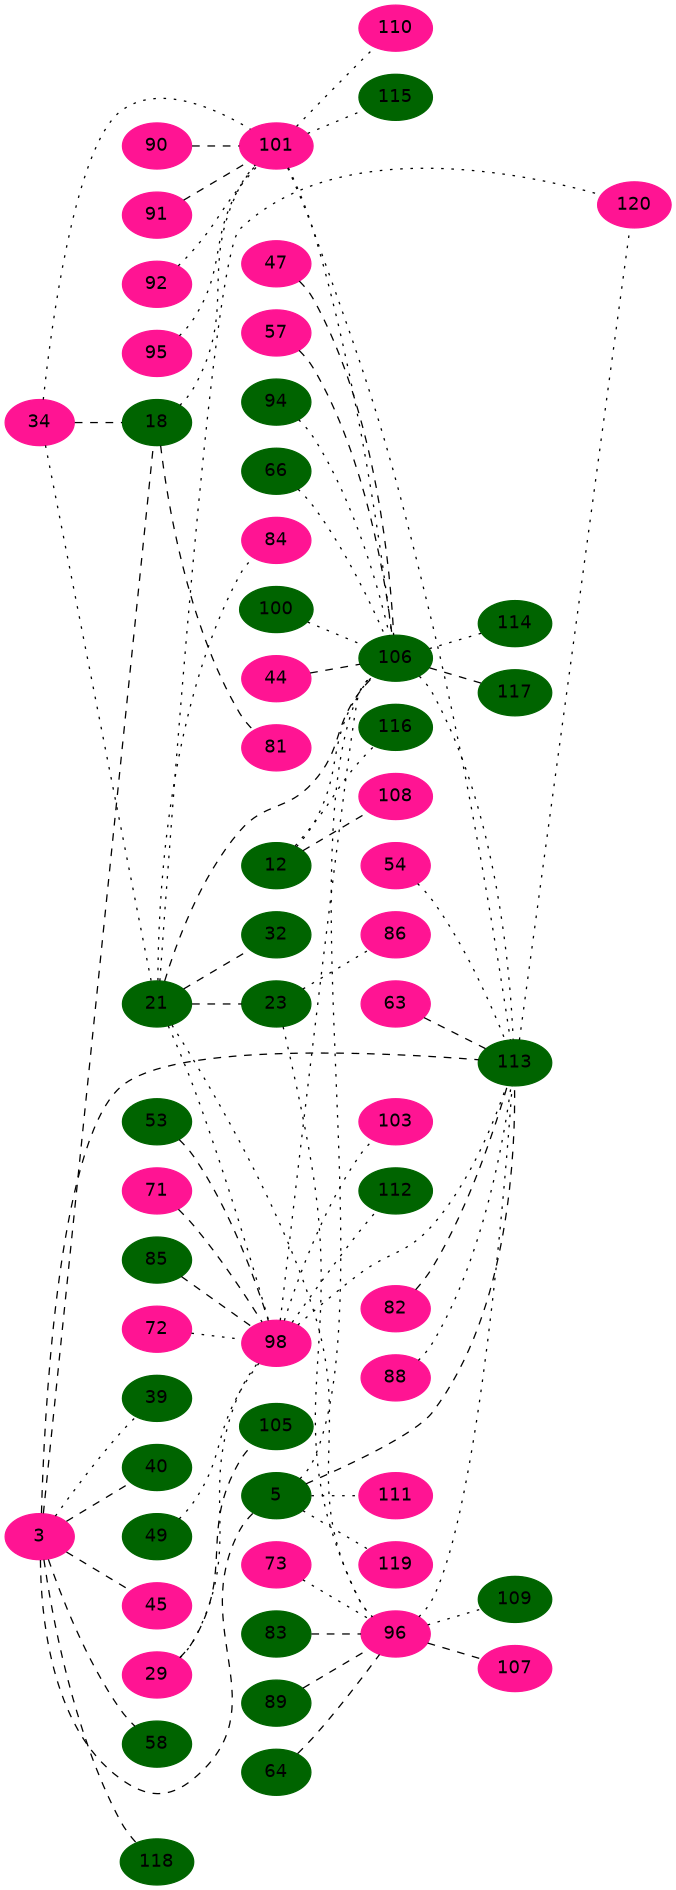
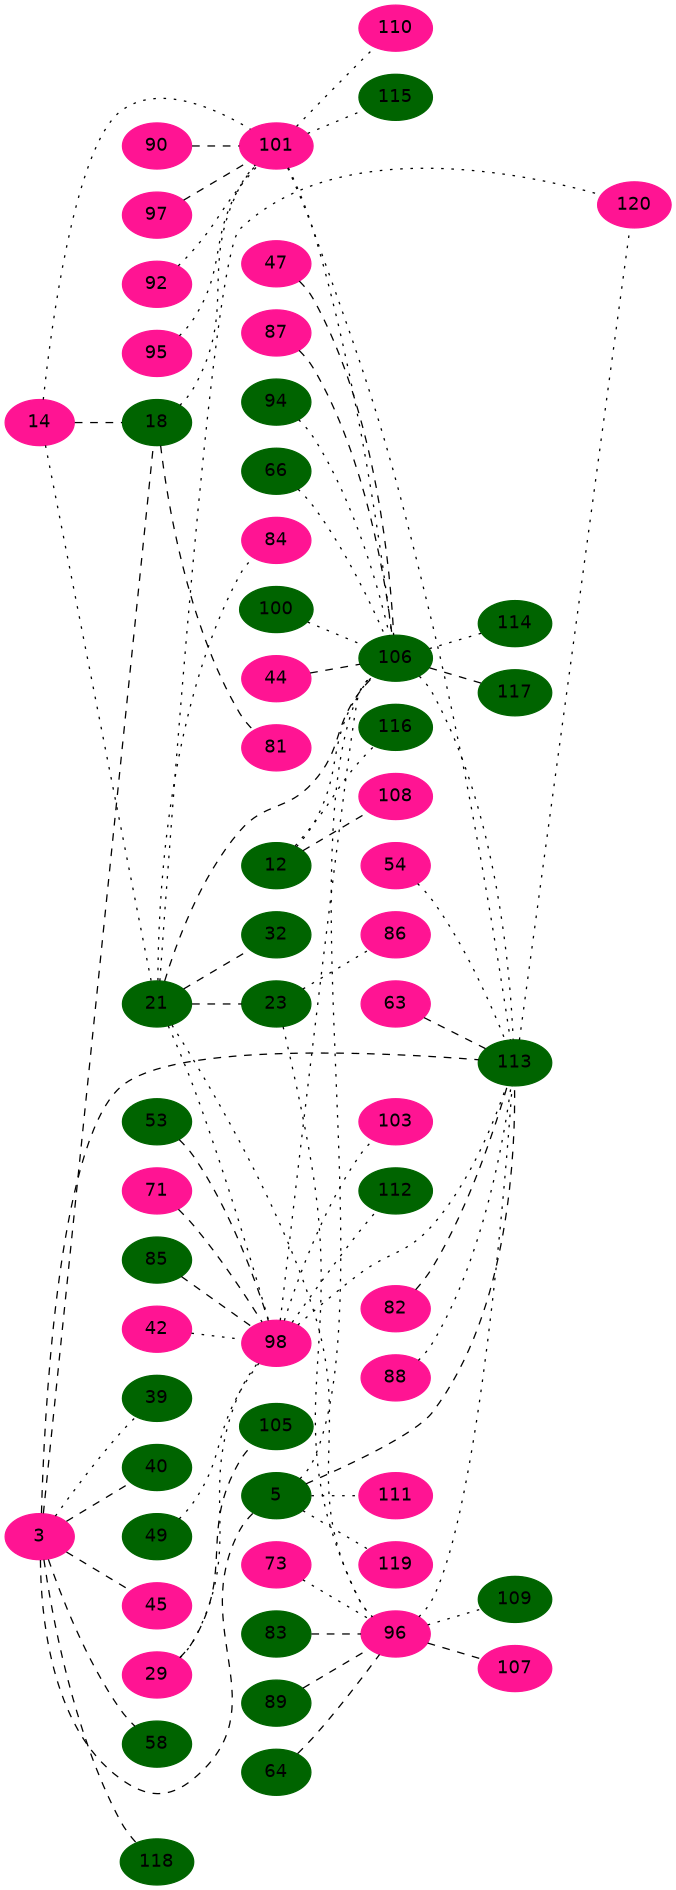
  graph {
    fontname="DejaVu Sans"
    rankdir=LR
    node [color=deeppink fontname="DejaVu Sans" style=filled]
    edge [fontname="DejaVu Sans" style=dotted]
    3 [super="+1"]
    5 [color=darkgreen super="+4"]
    18 [color=darkgreen super="+15"]
    39 [color=darkgreen]
    40 [color=darkgreen]
    45
    58 [color=darkgreen]
    113 [color=darkgreen super="+69+6"]
    118 [color=darkgreen]
    106 [color=darkgreen super="+68+38+60+11+46+78+79+34"]
    111 [super="+65"]
    119
    101 [super="+17+48+50+70+72"]
    81
    120 [super="+75"]
    114 [color=darkgreen]
    117 [color=darkgreen]
    12 [color=darkgreen super="+10"]
    108 [super="+36+93"]
    116 [color=darkgreen]
-   14 [super="+13" label=34]
+   14 [super="+13"]
    21 [color=darkgreen super="+20"]
    23 [color=darkgreen super="+19"]
    32 [color=darkgreen]
    84
    96 [super="+24"]
    98 [super="+43+30"]
    29 [super="+26+28"]
    105 [color=darkgreen super="+33+77"]
    110 [super="+51"]
    115 [color=darkgreen]
    86
    107 [super="+55+104"]
    109 [color=darkgreen super="+99"]
    103
    112 [color=darkgreen]
-   42 [label=72]
+   42
    44
    47
    49 [color=darkgreen]
    53 [color=darkgreen]
    54
    63
    64 [color=darkgreen]
    66 [color=darkgreen]
    71
    73
    82
    83 [color=darkgreen]
    85 [color=darkgreen]
-   87 [label=57]
+   87
    88
    89 [color=darkgreen]
    90 [super="+80"]
-   91 [super="+76"]
+   91 [super="+76" label=97]
    92 [super="+52"]
    94 [color=darkgreen]
    95
    100 [color=darkgreen]
    3 -- 5 [style=dashed weight=4]
    3 -- 18 [style=dashed]
    3 -- 39
    3 -- 40 [style=dashed]
    3 -- 45 [style=dashed]
    3 -- 58 [style=dashed]
    3 -- 113 [style=dashed weight=4]
    3 -- 118 [style=dashed]
    5 -- 113 [style=dashed weight=4]
    5 -- 106
    5 -- 111
    5 -- 119
    18 -- 101 [weight=4]
    18 -- 81 [style=dashed]
    113 -- 120
    106 -- 113 [weight=2]
    106 -- 114
    106 -- 117 [style=dashed]
    101 -- 113 [weight=2]
    101 -- 106
    101 -- 110
    101 -- 115
    12 -- 106 [weight=8]
    12 -- 108 [style=dashed]
    12 -- 116
    14 -- 18 [style=dashed weight=4]
    14 -- 101 [weight=4]
    14 -- 21
    21 -- 106 [style=dashed weight=2]
    21 -- 120 [weight=2]
    21 -- 23 [style=dashed weight=4]
    21 -- 32 [style=dashed]
    21 -- 84
    21 -- 96 [weight=4]
    21 -- 98
    23 -- 96 [weight=4]
    23 -- 86
    96 -- 113
    96 -- 107 [style=dashed]
    96 -- 109
    98 -- 113 [weight=2]
    98 -- 106
    98 -- 103
    98 -- 112
    29 -- 98 [weight=9]
    29 -- 105 [style=dashed]
    42 -- 98
    44 -- 106 [style=dashed]
    47 -- 106 [style=dashed]
    49 -- 98
    53 -- 98 [style=dashed]
    54 -- 113
    63 -- 113 [style=dashed]
    64 -- 96 [style=dashed]
    66 -- 106
    71 -- 98 [style=dashed]
    73 -- 96
    82 -- 113 [style=dashed]
    83 -- 96 [style=dashed]
    85 -- 98 [style=dashed]
    87 -- 106 [style=dashed]
    88 -- 113
    89 -- 96 [style=dashed]
    90 -- 101 [style=dashed]
    91 -- 101 [style=dashed]
    92 -- 101
    94 -- 106
    95 -- 101
    100 -- 106
  }
